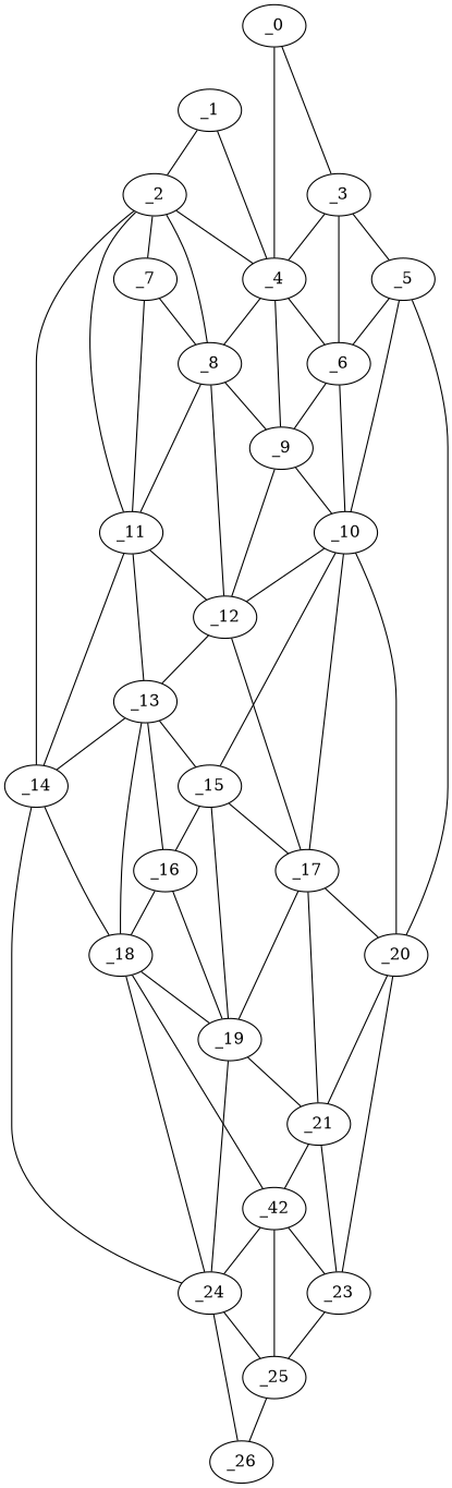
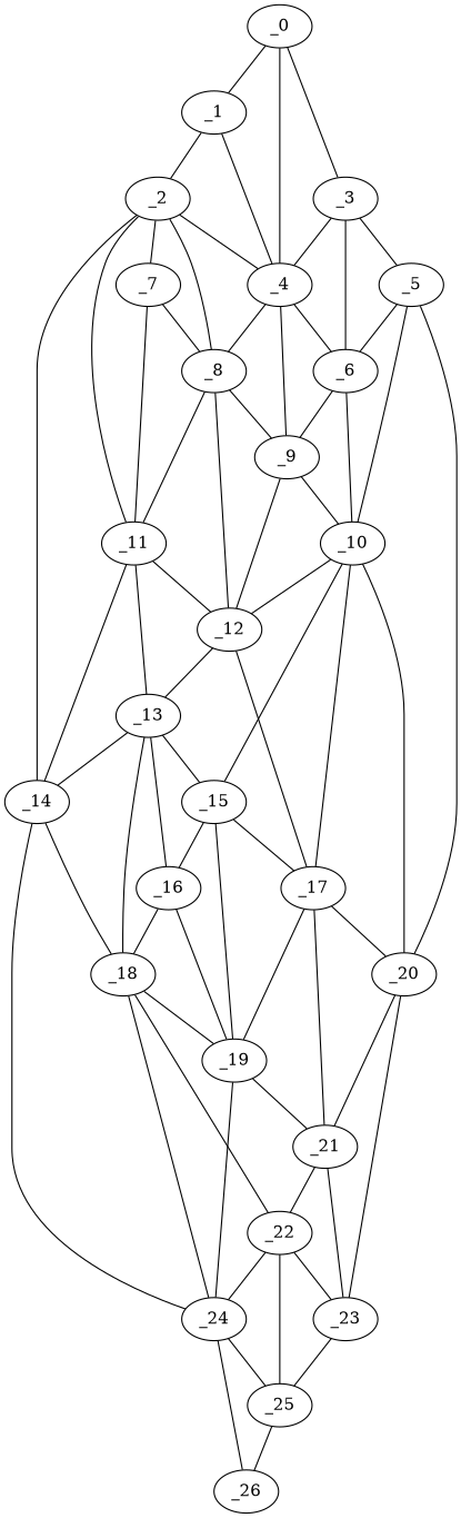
  graph {
    node [x=31 y=71]
    edge [valence=2]
    _0 [x=7]
    _1 [x=8 y=61]
    _3 [x=14 y=77]
    _4 [x=21 y=68]
    _2 [x=11 y=51]
    _5 [x=25 y=83]
    _6 [x=29 y=76]
    _8 [y=62]
    _9 [x=34 y=68]
    _7 [y=50]
    _11 [x=45 y=46]
    _14 [x=66 y=42]
    _10 [x=43 y=81]
    _20 [x=98 y=87]
    _12 [x=51 y=69]
    _13 [x=65 y=46]
    _18 [x=87 y=51]
    _24 [x=120 y=58]
    _17 [x=86 y=83]
    _15 [x=66]
    _16 [x=77 y=61]
    _19 [x=90 y=72]
-   _22 [x=112 y=75 label=_42]
+   _22 [x=112 y=75]
    _25 [x=123 y=70]
    _26 [x=124 y=63]
    _21 [x=101 y=79]
    _23 [x=115 y=81]
+   _0 -- _1 [valence=1]
    _0 -- _3 [valence=1]
    _0 -- _4
    _1 -- _4
    _1 -- _2 [valence=1]
    _3 -- _4 [valence=1]
    _3 -- _5 [valence=1]
    _3 -- _6
    _4 -- _6 [valence=1]
    _4 -- _8 [valence=1]
    _4 -- _9
    _2 -- _4
    _2 -- _8
    _2 -- _7
    _2 -- _11
    _2 -- _14 [valence=1]
    _5 -- _6 [valence=1]
    _5 -- _10
    _5 -- _20 [valence=1]
    _6 -- _9
    _6 -- _10 [valence=1]
    _8 -- _9 [valence=1]
    _8 -- _11
    _8 -- _12
    _9 -- _10
    _9 -- _12
    _7 -- _8
    _7 -- _11 [valence=1]
    _11 -- _14 [valence=1]
    _11 -- _12
    _11 -- _13
    _14 -- _18
    _14 -- _24 [valence=1]
    _10 -- _20
    _10 -- _12 [valence=1]
    _10 -- _17 [valence=1]
    _10 -- _15
    _20 -- _21 [valence=1]
    _20 -- _23 [valence=1]
    _12 -- _13 [valence=1]
    _12 -- _17
    _13 -- _14
    _13 -- _18
    _13 -- _15
    _13 -- _16 [valence=1]
    _18 -- _24
    _18 -- _19 [valence=1]
    _18 -- _22
    _24 -- _25
    _24 -- _26 [valence=1]
    _17 -- _20
    _17 -- _19
    _17 -- _21 [valence=1]
    _15 -- _17 [valence=1]
    _15 -- _16 [valence=1]
    _15 -- _19
    _16 -- _18
    _16 -- _19
    _19 -- _24 [valence=1]
    _19 -- _21 [valence=1]
    _22 -- _24 [valence=1]
    _22 -- _25
    _22 -- _23
    _25 -- _26 [valence=1]
    _21 -- _22
    _21 -- _23
    _23 -- _25 [valence=1]
  }
